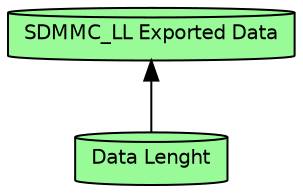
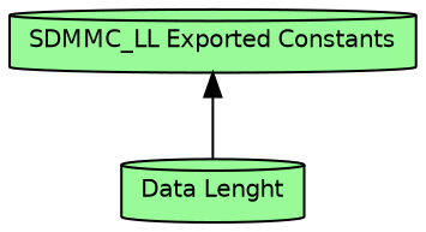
  digraph {
    rankdir=TB
    node [color=black fillcolor=palegreen fontname=Helvetica fontsize=10 shape=cylinder style=filled]
    n1 [fontcolor=black height=0.2 label="Data Lenght" width=0.4]
-   n2 [height=0.2 label="SDMMC_LL Exported Data" width=0.4]
+   n2 [height=0.2 label="SDMMC_LL Exported Constants" width=0.4]
    n2 -> n1 [dir=back fontname=Helvetica fontsize=10 labelfontname=Helvetica labelfontsize=10 shape=plaintext style=solid]
  }
